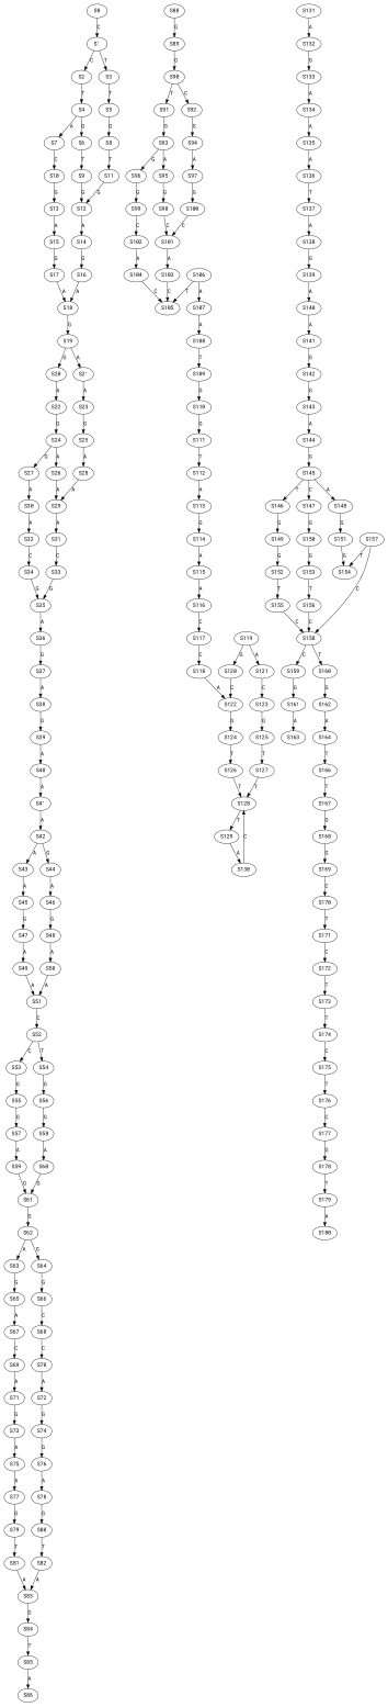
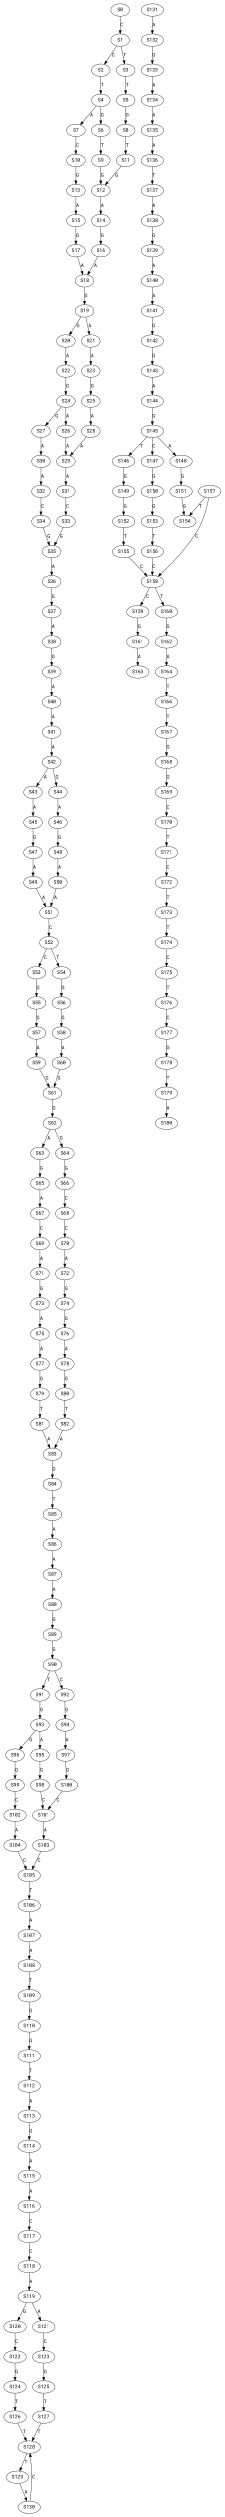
  strict digraph {
    fontname="Roboto Mono"
    node [fontname="Roboto Mono"]
    edge [fontname="Roboto Mono"]
    S0
    S1
    S2
    S3
    S4
    S5
    S6
    S7
    S8
    S9
    S10
    S11
    S12
    S13
    S14
    S15
    S16
    S17
    S18
    S19
    S20
    S21
    S22
    S23
    S24
    S25
    S26
    S27
    S28
    S29
    S30
    S31
    S32
    S33
    S34
    S35
    S36
    S37
    S38
    S39
    S40
    S41
    S42
    S43
    S44
    S45
    S46
    S47
    S48
    S49
    S50
    S51
    S52
    S53
    S54
    S55
    S56
    S57
    S58
    S59
    S60
    S61
    S62
    S63
    S64
    S65
    S66
    S67
    S68
    S69
    S70
    S71
    S72
    S73
    S74
    S75
    S76
    S77
    S78
    S79
    S80
    S81
    S82
    S83
    S84
    S85
    S86
+   S87
    S88
    S89
    S90
    S91
    S92
    S93
    S94
    S95
    S96
    S97
    S98
    S99
    S100
    S101
    S102
    S103
    S104
    S105
    S106
    S107
    S108
    S109
    S110
    S111
    S112
    S113
    S114
    S115
    S116
    S117
    S118
    S119
    S120
    S121
    S122
    S123
    S124
    S125
    S126
    S127
    S128
    S129
    S130
    S131
    S132
    S133
    S134
    S135
    S136
    S137
    S138
    S139
    S140
    S141
    S142
    S143
    S144
    S145
    S146
    S147
    S148
    S149
    S150
    S151
    S152
    S153
    S154
    S155
    S156
    S158
    S157
    S159
    S160
    S161
    S162
    S163
    S164
    S166
    S167
    S168
    S169
    S170
    S171
    S172
    S173
    S174
    S175
    S176
    S177
    S178
    S179
    S180
    S0 -> S1 [label=C]
    S1 -> S2 [label=C]
    S1 -> S3 [label=T]
    S2 -> S4 [label=T]
    S3 -> S5 [label=T]
    S4 -> S6 [label=G]
    S4 -> S7 [label=A]
    S5 -> S8 [label=G]
    S6 -> S9 [label=T]
    S7 -> S10 [label=C]
    S8 -> S11 [label=T]
    S9 -> S12 [label=G]
    S10 -> S13 [label=G]
    S11 -> S12 [label=G]
    S12 -> S14 [label=A]
    S13 -> S15 [label=A]
    S14 -> S16 [label=G]
    S15 -> S17 [label=G]
    S16 -> S18 [label=A]
    S17 -> S18 [label=A]
    S18 -> S19 [label=G]
    S19 -> S20 [label=G]
    S19 -> S21 [label=A]
    S20 -> S22 [label=A]
    S21 -> S23 [label=A]
    S22 -> S24 [label=G]
    S23 -> S25 [label=G]
    S24 -> S26 [label=A]
    S24 -> S27 [label=G]
    S25 -> S28 [label=A]
    S26 -> S29 [label=A]
    S27 -> S30 [label=A]
    S28 -> S29 [label=A]
    S29 -> S31 [label=A]
    S30 -> S32 [label=A]
    S31 -> S33 [label=C]
    S32 -> S34 [label=C]
    S33 -> S35 [label=G]
    S34 -> S35 [label=G]
    S35 -> S36 [label=A]
    S36 -> S37 [label=G]
    S37 -> S38 [label=A]
    S38 -> S39 [label=G]
    S39 -> S40 [label=A]
    S40 -> S41 [label=A]
    S41 -> S42 [label=A]
    S42 -> S43 [label=A]
    S42 -> S44 [label=G]
    S43 -> S45 [label=A]
    S44 -> S46 [label=A]
    S45 -> S47 [label=G]
    S46 -> S48 [label=G]
    S47 -> S49 [label=A]
    S48 -> S50 [label=A]
    S49 -> S51 [label=A]
    S50 -> S51 [label=A]
    S51 -> S52 [label=C]
    S52 -> S53 [label=C]
    S52 -> S54 [label=T]
    S53 -> S55 [label=G]
    S54 -> S56 [label=G]
    S55 -> S57 [label=G]
    S56 -> S58 [label=G]
    S57 -> S59 [label=A]
    S58 -> S60 [label=A]
    S59 -> S61 [label=G]
    S60 -> S61 [label=G]
    S61 -> S62 [label=G]
    S62 -> S63 [label=A]
    S62 -> S64 [label=G]
    S63 -> S65 [label=G]
    S64 -> S66 [label=G]
    S65 -> S67 [label=A]
    S66 -> S68 [label=C]
    S67 -> S69 [label=C]
    S68 -> S70 [label=C]
    S69 -> S71 [label=A]
    S70 -> S72 [label=A]
    S71 -> S73 [label=G]
    S72 -> S74 [label=G]
    S73 -> S75 [label=A]
    S74 -> S76 [label=G]
    S75 -> S77 [label=A]
    S76 -> S78 [label=A]
    S77 -> S79 [label=G]
    S78 -> S80 [label=G]
    S79 -> S81 [label=T]
    S80 -> S82 [label=T]
    S81 -> S83 [label=A]
    S82 -> S83 [label=A]
    S83 -> S84 [label=G]
    S84 -> S85 [label=T]
    S85 -> S86 [label=A]
+   S86 -> S87 [label=A]
+   S87 -> S88 [label=A]
    S88 -> S89 [label=G]
    S89 -> S90 [label=G]
    S90 -> S91 [label=T]
    S90 -> S92 [label=C]
    S91 -> S93 [label=G]
    S92 -> S94 [label=G]
    S93 -> S95 [label=A]
    S93 -> S96 [label=G]
    S94 -> S97 [label=A]
    S95 -> S98 [label=G]
    S96 -> S99 [label=G]
    S97 -> S100 [label=G]
    S98 -> S101 [label=C]
    S99 -> S102 [label=C]
    S100 -> S101 [label=C]
    S101 -> S103 [label=A]
    S102 -> S104 [label=A]
    S103 -> S105 [label=C]
    S104 -> S105 [label=C]
-   S106 -> S105 [label=T]
+   S105 -> S106 [label=T]
    S106 -> S107 [label=A]
    S107 -> S108 [label=A]
    S108 -> S109 [label=T]
    S109 -> S110 [label=G]
    S110 -> S111 [label=G]
    S111 -> S112 [label=T]
    S112 -> S113 [label=A]
    S113 -> S114 [label=G]
    S114 -> S115 [label=A]
    S115 -> S116 [label=A]
    S116 -> S117 [label=C]
    S117 -> S118 [label=C]
-   S118 -> S122 [label=A]
+   S118 -> S119 [label=A]
    S119 -> S120 [label=G]
    S119 -> S121 [label=A]
    S120 -> S122 [label=C]
    S121 -> S123 [label=C]
    S122 -> S124 [label=G]
    S123 -> S125 [label=G]
    S124 -> S126 [label=T]
    S125 -> S127 [label=T]
    S126 -> S128 [label=T]
    S127 -> S128 [label=T]
    S128 -> S129 [label=T]
    S129 -> S130 [label=A]
    S130 -> S128 [label=C]
    S131 -> S132 [label=A]
    S132 -> S133 [label=G]
    S133 -> S134 [label=A]
    S134 -> S135 [label=A]
    S135 -> S136 [label=A]
    S136 -> S137 [label=T]
    S137 -> S138 [label=A]
    S138 -> S139 [label=G]
    S139 -> S140 [label=A]
    S140 -> S141 [label=A]
    S141 -> S142 [label=G]
    S142 -> S143 [label=G]
    S143 -> S144 [label=A]
    S144 -> S145 [label=G]
    S145 -> S146 [label=T]
    S145 -> S147 [label=C]
    S145 -> S148 [label=A]
    S146 -> S149 [label=G]
    S147 -> S150 [label=G]
    S148 -> S151 [label=G]
    S149 -> S152 [label=G]
    S150 -> S153 [label=G]
    S151 -> S154 [label=G]
    S152 -> S155 [label=T]
    S153 -> S156 [label=T]
    S155 -> S158 [label=C]
    S156 -> S158 [label=C]
    S158 -> S159 [label=C]
    S158 -> S160 [label=T]
    S157 -> S154 [label=T]
    S157 -> S158 [label=C]
    S159 -> S161 [label=G]
    S160 -> S162 [label=G]
    S161 -> S163 [label=A]
    S162 -> S164 [label=A]
    S164 -> S166 [label=T]
    S166 -> S167 [label=T]
    S167 -> S168 [label=G]
    S168 -> S169 [label=G]
    S169 -> S170 [label=C]
    S170 -> S171 [label=T]
    S171 -> S172 [label=C]
    S172 -> S173 [label=T]
    S173 -> S174 [label=T]
    S174 -> S175 [label=C]
    S175 -> S176 [label=T]
    S176 -> S177 [label=C]
    S177 -> S178 [label=G]
    S178 -> S179 [label=T]
    S179 -> S180 [label=A]
  }
